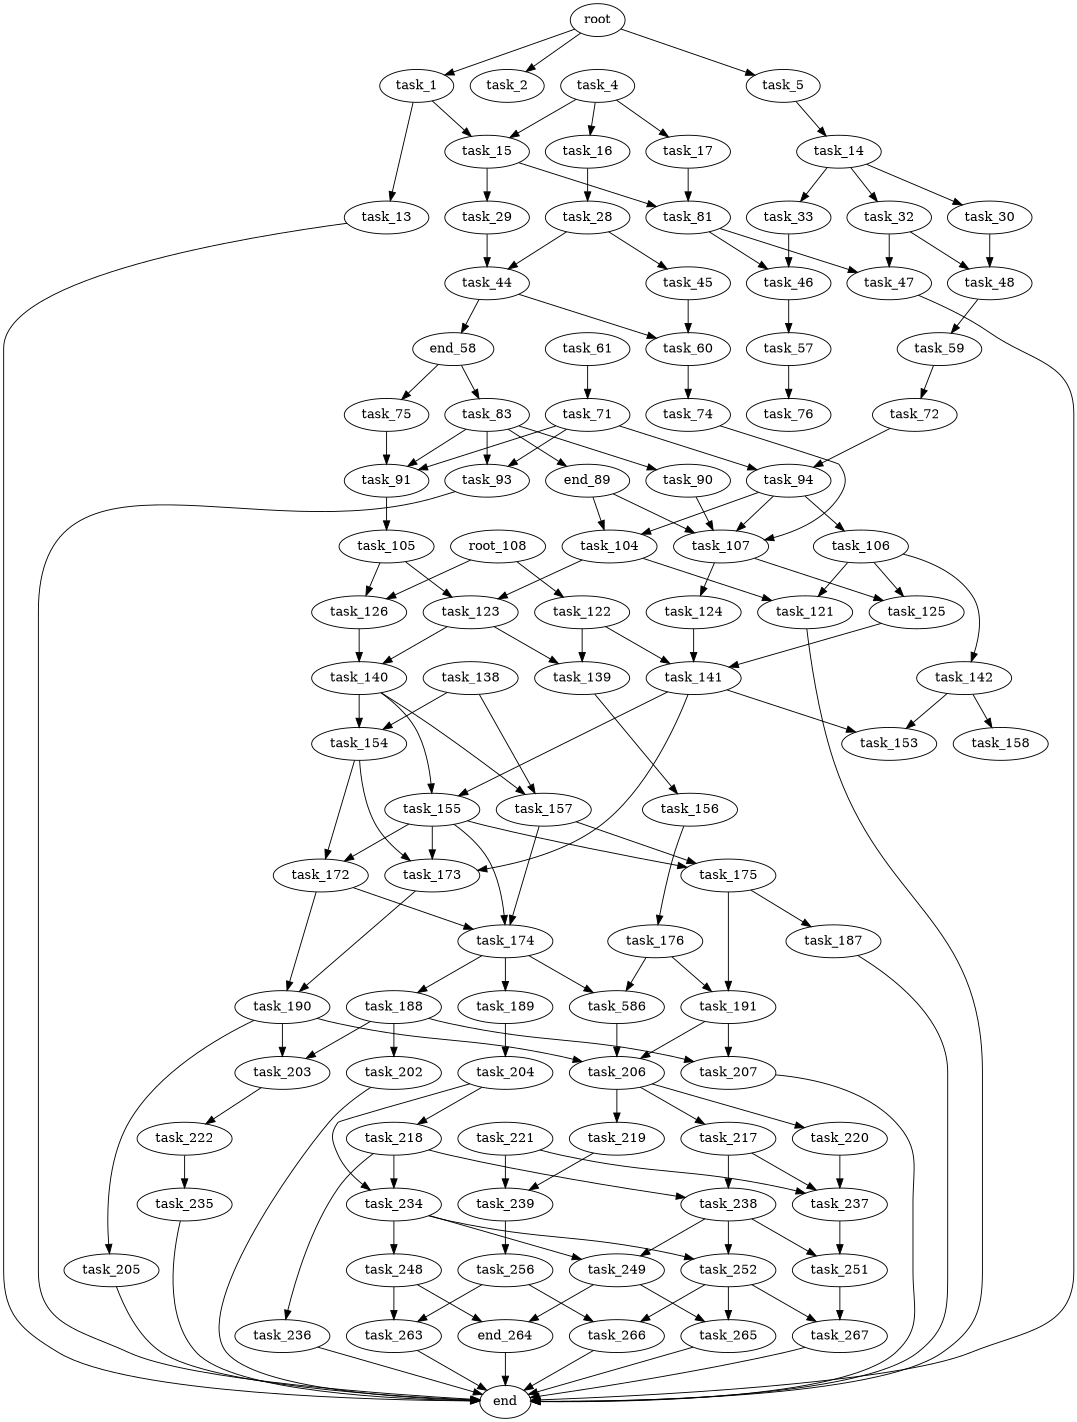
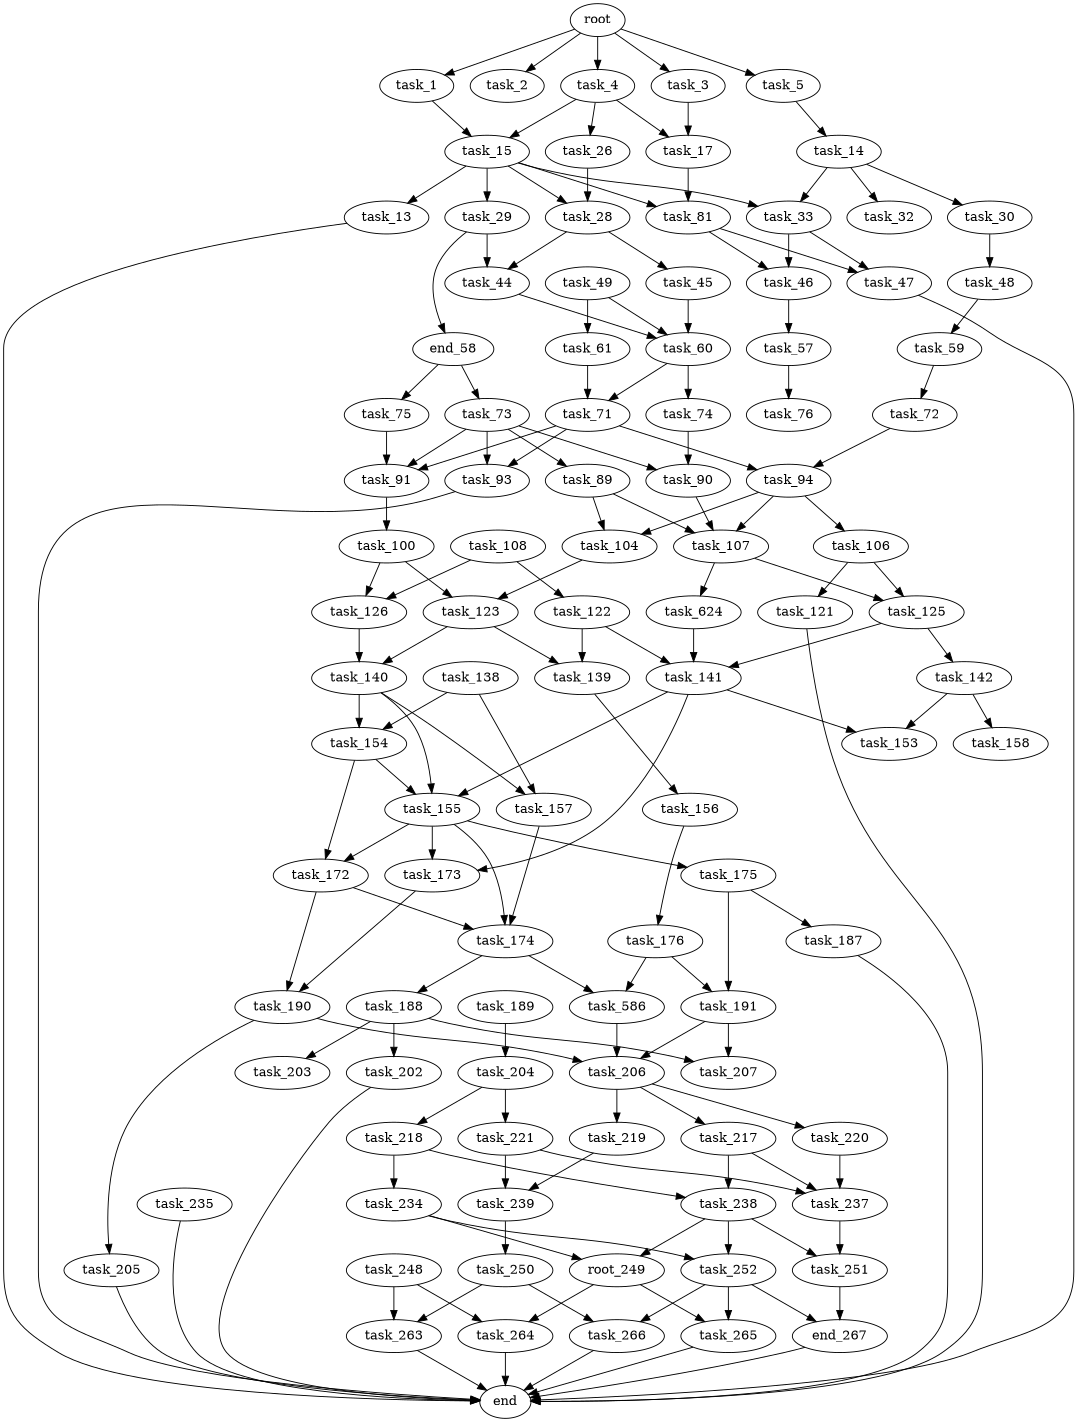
  digraph {
    root
    task_1
    task_2
+   task_3
    task_4
    task_5
    task_13
    task_15
    task_17
-   task_16
+   task_16 [label=task_26]
    task_14
    end
    task_33
    task_28
    task_29
    n16 [label=task_81]
    task_30
    task_32
    task_48
    task_47
    task_46
    task_44
    task_45
    n24 [label=end_58]
    task_60
    task_59
    task_57
+   task_49
    task_61
    task_75
-   task_73 [label=task_83]
+   task_73
    task_71
    task_74
    task_76
    task_72
    task_91
    task_93
-   task_89 [label=end_89]
+   task_89
    task_90
    task_94
-   task_105
+   task_105 [label=task_100]
    task_104
    task_107
    task_106
    task_121
    task_123
    task_125
-   task_124
+   task_124 [label=task_624]
    task_126
-   task_108 [label=root_108]
+   task_108
    task_122
    task_139
    task_140
    task_141
    task_142
    task_138
    task_154
    task_157
    task_156
    task_155
    task_153
    task_173
    task_158
    task_172
    task_174
    task_175
    task_176
    task_190
    n69 [label=task_586]
    task_188
    task_189
    task_187
    task_191
    task_206
    task_203
    task_205
    task_202
    task_207
    task_204
    task_217
    task_219
    task_220
-   task_222
    task_218
    task_221
    task_235
    task_238
    task_234
-   task_236
    task_237
    task_239
    task_251
-   task_249
+   task_249 [label=root_249]
    task_252
    task_248
-   task_250 [label=task_256]
+   task_250
    task_263
-   task_264 [label=end_264]
+   task_264
    task_265
    task_266
-   task_267
+   task_267 [label=end_267]
    root -> task_1
    root -> task_2
+   root -> task_3
+   root -> task_4
    root -> task_5
-   task_1 -> task_13
+   task_15 -> task_13
    task_1 -> task_15
+   task_3 -> task_17
    task_4 -> task_15
    task_4 -> task_17
    task_4 -> task_16
    task_5 -> task_14
    task_13 -> end
+   task_15 -> task_33
+   task_15 -> task_28
    task_15 -> task_29
    task_15 -> n16
    task_17 -> n16
    task_16 -> task_28
    task_14 -> task_33
    task_14 -> task_30
    task_14 -> task_32
    task_33 -> task_46
    task_28 -> task_44
    task_28 -> task_45
    task_29 -> task_44
    n16 -> task_47
    n16 -> task_46
    task_30 -> task_48
-   task_32 -> task_48
-   task_32 -> task_47
+   task_33 -> task_47
    task_48 -> task_59
    task_47 -> end
    task_46 -> task_57
-   task_44 -> n24
+   task_29 -> n24
    task_44 -> task_60
    task_45 -> task_60
    n24 -> task_75
    n24 -> task_73
+   task_60 -> task_71
    task_60 -> task_74
    task_59 -> task_72
    task_57 -> task_76
+   task_49 -> task_60
+   task_49 -> task_61
    task_61 -> task_71
    task_75 -> task_91
    task_73 -> task_91
    task_73 -> task_93
    task_73 -> task_89
    task_73 -> task_90
    task_71 -> task_91
    task_71 -> task_93
    task_71 -> task_94
-   task_74 -> task_107
+   task_74 -> task_90
    task_72 -> task_94
    task_91 -> task_105
    task_93 -> end
    task_89 -> task_104
    task_89 -> task_107
    task_90 -> task_107
    task_94 -> task_104
    task_94 -> task_107
    task_94 -> task_106
    task_105 -> task_123
    task_105 -> task_126
-   task_104 -> task_121
    task_104 -> task_123
    task_107 -> task_125
    task_107 -> task_124
    task_106 -> task_121
    task_106 -> task_125
    task_121 -> end
    task_123 -> task_139
    task_123 -> task_140
    task_125 -> task_141
-   task_106 -> task_142
+   task_125 -> task_142
    task_124 -> task_141
    task_126 -> task_140
    task_108 -> task_126
    task_108 -> task_122
    task_122 -> task_139
    task_122 -> task_141
    task_139 -> task_156
    task_140 -> task_154
    task_140 -> task_157
    task_140 -> task_155
    task_141 -> task_155
    task_141 -> task_153
    task_141 -> task_173
    task_142 -> task_153
    task_142 -> task_158
    task_138 -> task_154
    task_138 -> task_157
-   task_154 -> task_173
+   task_154 -> task_155
    task_154 -> task_172
    task_157 -> task_174
-   task_157 -> task_175
    task_156 -> task_176
    task_155 -> task_173
    task_155 -> task_172
    task_155 -> task_174
    task_155 -> task_175
    task_173 -> task_190
    task_172 -> task_174
    task_172 -> task_190
    task_174 -> n69
    task_174 -> task_188
-   task_174 -> task_189
    task_175 -> task_187
    task_175 -> task_191
    task_176 -> n69
    task_176 -> task_191
    task_190 -> task_206
-   task_190 -> task_203
    task_190 -> task_205
    n69 -> task_206
    task_188 -> task_203
    task_188 -> task_202
    task_188 -> task_207
    task_189 -> task_204
    task_187 -> end
    task_191 -> task_206
    task_191 -> task_207
    task_206 -> task_217
    task_206 -> task_219
    task_206 -> task_220
-   task_203 -> task_222
    task_205 -> end
    task_202 -> end
-   task_207 -> end
    task_204 -> task_218
-   task_204 -> task_234
+   task_204 -> task_221
    task_217 -> task_238
    task_217 -> task_237
    task_219 -> task_239
    task_220 -> task_237
-   task_222 -> task_235
    task_218 -> task_238
    task_218 -> task_234
-   task_218 -> task_236
    task_221 -> task_237
    task_221 -> task_239
    task_235 -> end
    task_238 -> task_251
    task_238 -> task_249
    task_238 -> task_252
    task_234 -> task_249
    task_234 -> task_252
-   task_234 -> task_248
-   task_236 -> end
    task_237 -> task_251
    task_239 -> task_250
    task_251 -> task_267
    task_249 -> task_264
    task_249 -> task_265
    task_252 -> task_265
    task_252 -> task_266
    task_252 -> task_267
    task_248 -> task_263
    task_248 -> task_264
    task_250 -> task_263
    task_250 -> task_266
    task_263 -> end
    task_264 -> end
    task_265 -> end
    task_266 -> end
    task_267 -> end
  }
